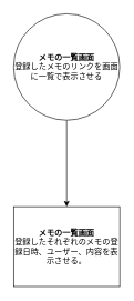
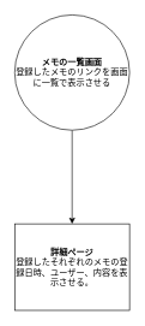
  <mxCell id="0" />
  <mxCell id="1" parent="0" />
  <mxCell id="2" value="" style="edgeStyle=orthogonalEdgeStyle;rounded=0;orthogonalLoop=1;jettySize=auto;html=1;" edge="1" parent="1" source="3" target="4"><mxGeometry relative="1" as="geometry" /></mxCell>
  <mxCell id="3" value="&lt;font style=&quot;font-size: 12px&quot;&gt;&lt;b&gt;メモの一覧画面&lt;/b&gt;&lt;br&gt;登録したメモのリンクを画面に一覧で表示させる&lt;br&gt;&lt;/font&gt;" style="ellipse;whiteSpace=wrap;html=1;aspect=fixed;" vertex="1" parent="1"><mxGeometry x="20" y="20" width="160" height="160" as="geometry" /></mxCell>
- <mxCell id="4" value="&lt;b&gt;メモの一覧画面&lt;/b&gt;&lt;br&gt;登録したそれぞれのメモの登録日時、ユーザー、内容を表示させる。" style="whiteSpace=wrap;html=1;" vertex="1" parent="1"><mxGeometry x="20" y="310" width="160" height="120" as="geometry" /></mxCell>
+ <mxCell id="4" value="&lt;b&gt;詳細ページ&lt;/b&gt;&lt;br&gt;登録したそれぞれのメモの登録日時、ユーザー、内容を表示させる。" style="whiteSpace=wrap;html=1;" vertex="1" parent="1"><mxGeometry x="20" y="310" width="160" height="120" as="geometry" /></mxCell>
